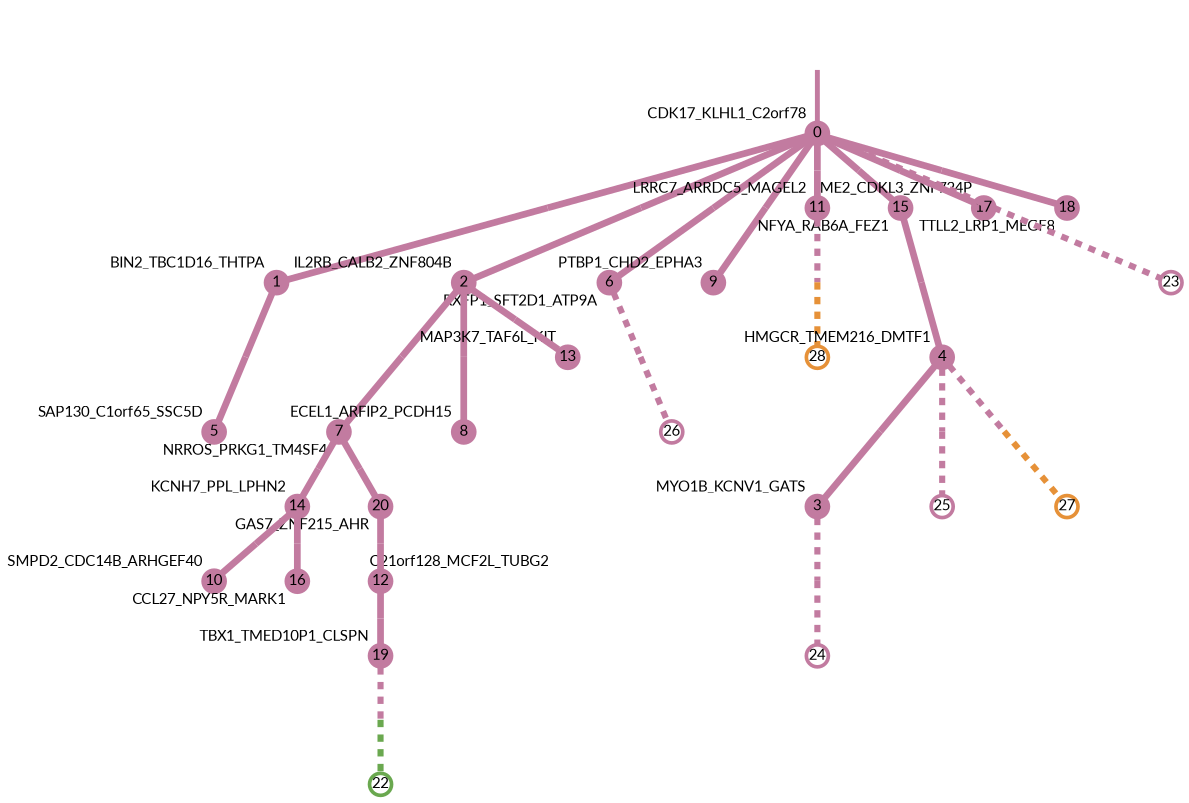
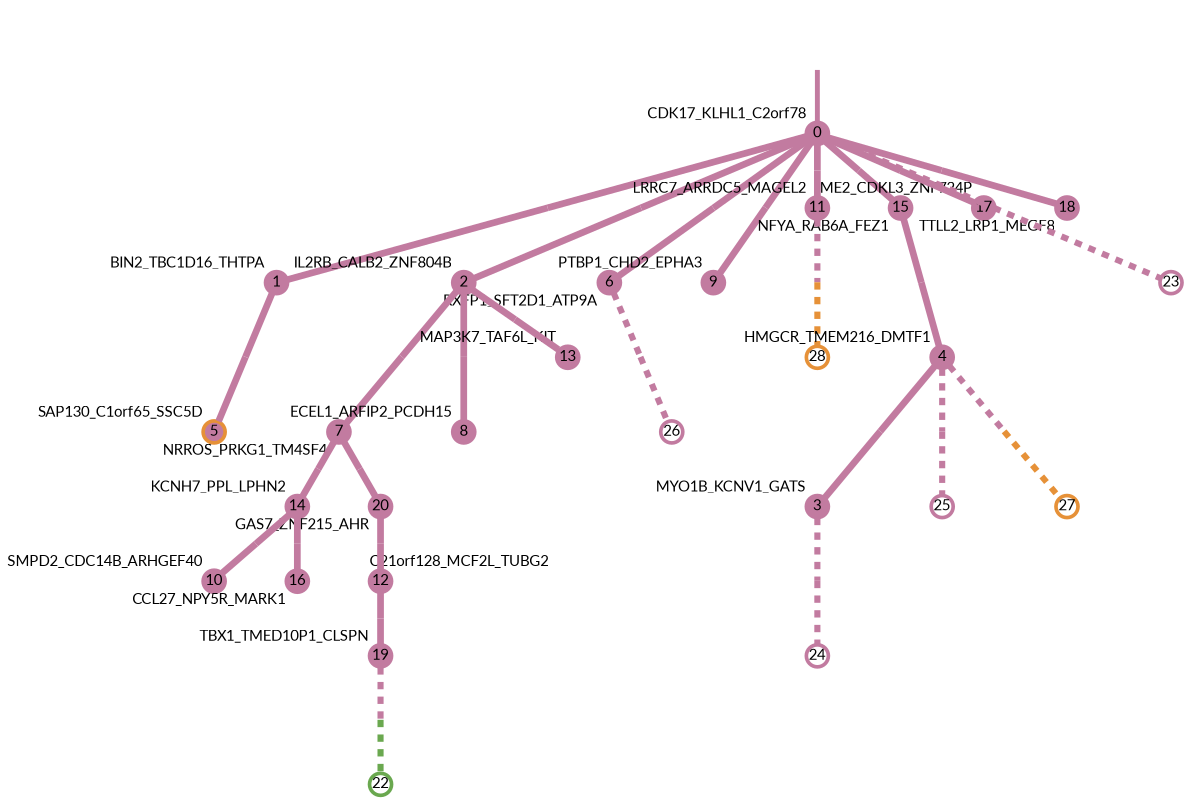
  strict digraph {
    forcelabels=true
    nodesep=0.7
    rankdir=TB
    ranksep=0.6
    splines=false
    node [color="#c27ba0ff" fillcolor="#c27ba0ff" fixedsize=true fontname=Lato fontsize="12pt" penwidth=3 shape=circle style=filled]
    edge [arrowsize=0 color="#c27ba0ff;0.5:#c27ba0ff" minlen=2.0 penwidth=5.5 style=solid]
    0 [height=0.25 xlabel=CDK17_KLHL1_C2orf78]
    1 [height=0.25 xlabel=BIN2_TBC1D16_THTPA]
    2 [height=0.25 xlabel=IL2RB_CALB2_ZNF804B]
    6 [height=0.25 xlabel=RXFP1_SFT2D1_ATP9A]
    9 [height=0.25 xlabel=PTBP1_CHD2_EPHA3]
    11 [height=0.25 xlabel=LRRC7_ARRDC5_MAGEL2]
    15 [height=0.25 xlabel=NFYA_RAB6A_FEZ1]
    17 [height=0.25 xlabel=ME2_CDKL3_ZNF724P]
    18 [height=0.25 xlabel=TTLL2_LRP1_MEGF8]
    23 [height=0.25 style=solid]
-   5 [height=0.25 xlabel=SAP130_C1orf65_SSC5D]
+   5 [color="#e69138ff" height=0.25 xlabel=SAP130_C1orf65_SSC5D]
    7 [height=0.25 xlabel=NRROS_PRKG1_TM4SF4]
    8 [height=0.25 xlabel=ECEL1_ARFIP2_PCDH15]
    13 [height=0.25 xlabel=MAP3K7_TAF6L_KIT]
    4 [height=0.25 xlabel=HMGCR_TMEM216_DMTF1]
    3 [height=0.25 xlabel=MYO1B_KCNV1_GATS]
    25 [height=0.25 style=solid]
    27 [color="#e69138ff" fillcolor="#e69138ff" height=0.25 style=solid]
    26 [height=0.25 style=solid]
    28 [color="#e69138ff" fillcolor="#e69138ff" height=0.25 style=solid]
    14 [height=0.25 xlabel=KCNH7_PPL_LPHN2]
    20 [height=0.25 xlabel=GAS7_ZNF215_AHR]
    24 [height=0.25 style=solid]
    10 [height=0.25 xlabel=SMPD2_CDC14B_ARHGEF40]
    16 [height=0.25 xlabel=CCL27_NPY5R_MARK1]
    12 [height=0.25 xlabel=C21orf128_MCF2L_TUBG2]
    19 [height=0.25 xlabel=TBX1_TMED10P1_CLSPN]
    22 [color="#6aa84fff" fillcolor="#6aa84fff" height=0.25 style=solid]
    normal [style=invis xlabel=CDK17_KLHL1_C2orf78 color="" fillcolor="" fixedsize="" fontname="" fontsize="" shape=""]
    0 -> 1
    0 -> 2
    0 -> 6
    0 -> 9
    0 -> 11 [minlen=1.6666666269302368]
    0 -> 15 [minlen=1.3333333730697632]
    0 -> 17 [minlen=1.1666666269302368]
    0 -> 18 [minlen=1.1666666269302368]
    0 -> 23 [penwidth=5 style=dashed]
    1 -> 5
    2 -> 7
    2 -> 8
    2 -> 13 [minlen=1.3333333730697632]
    6 -> 26 [penwidth=5 style=dashed]
    11 -> 28 [color="#c27ba0ff;0.5:#e69138ff" penwidth=5 style=dashed]
    15 -> 4
    7 -> 14 [minlen=1.3333333730697632]
    7 -> 20 [minlen=1.0]
    4 -> 3
    4 -> 25 [penwidth=5 style=dashed]
    4 -> 27 [color="#c27ba0ff;0.5:#e69138ff" penwidth=5 style=dashed]
    3 -> 24 [penwidth=5 style=dashed]
    14 -> 10 [minlen=1.8333333730697632]
    14 -> 16 [minlen=1.3333333730697632]
    20 -> 12 [minlen=1.5]
    12 -> 19 [minlen=1.0]
    19 -> 22 [color="#c27ba0ff;0.5:#6aa84fff" penwidth=5 style=dashed]
    normal -> 0 [color="#c27ba0ff" penwidth=4 minlen=""]
  }
